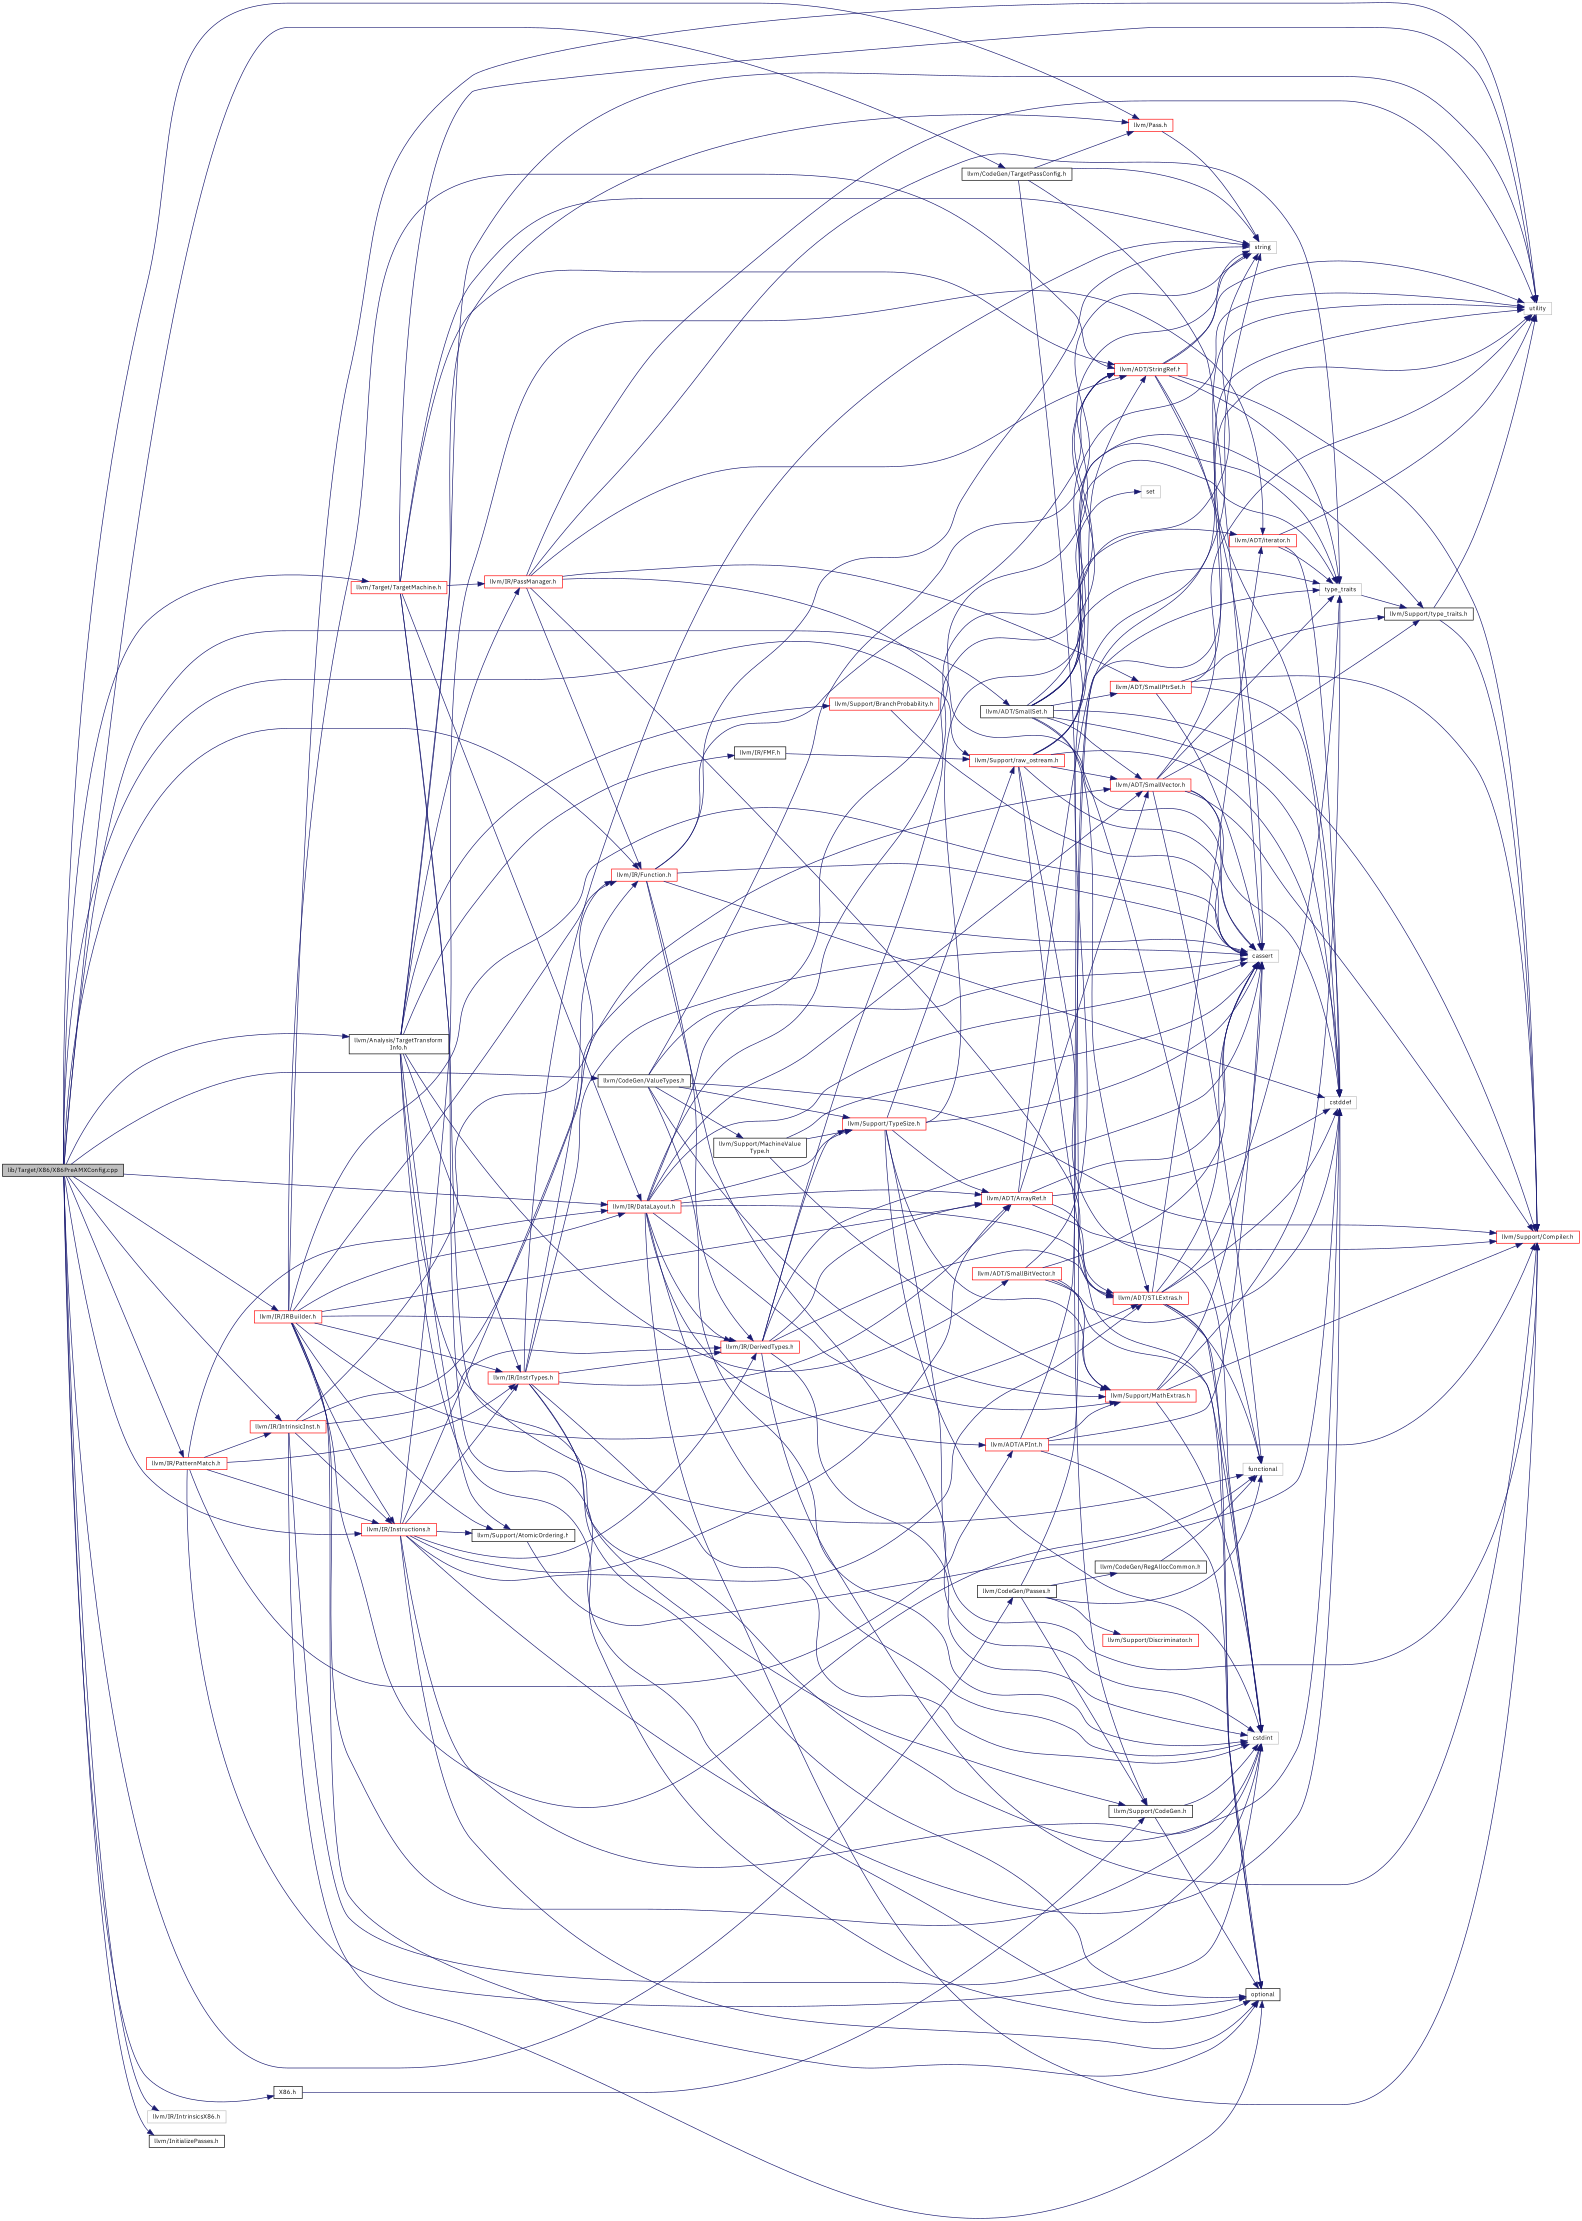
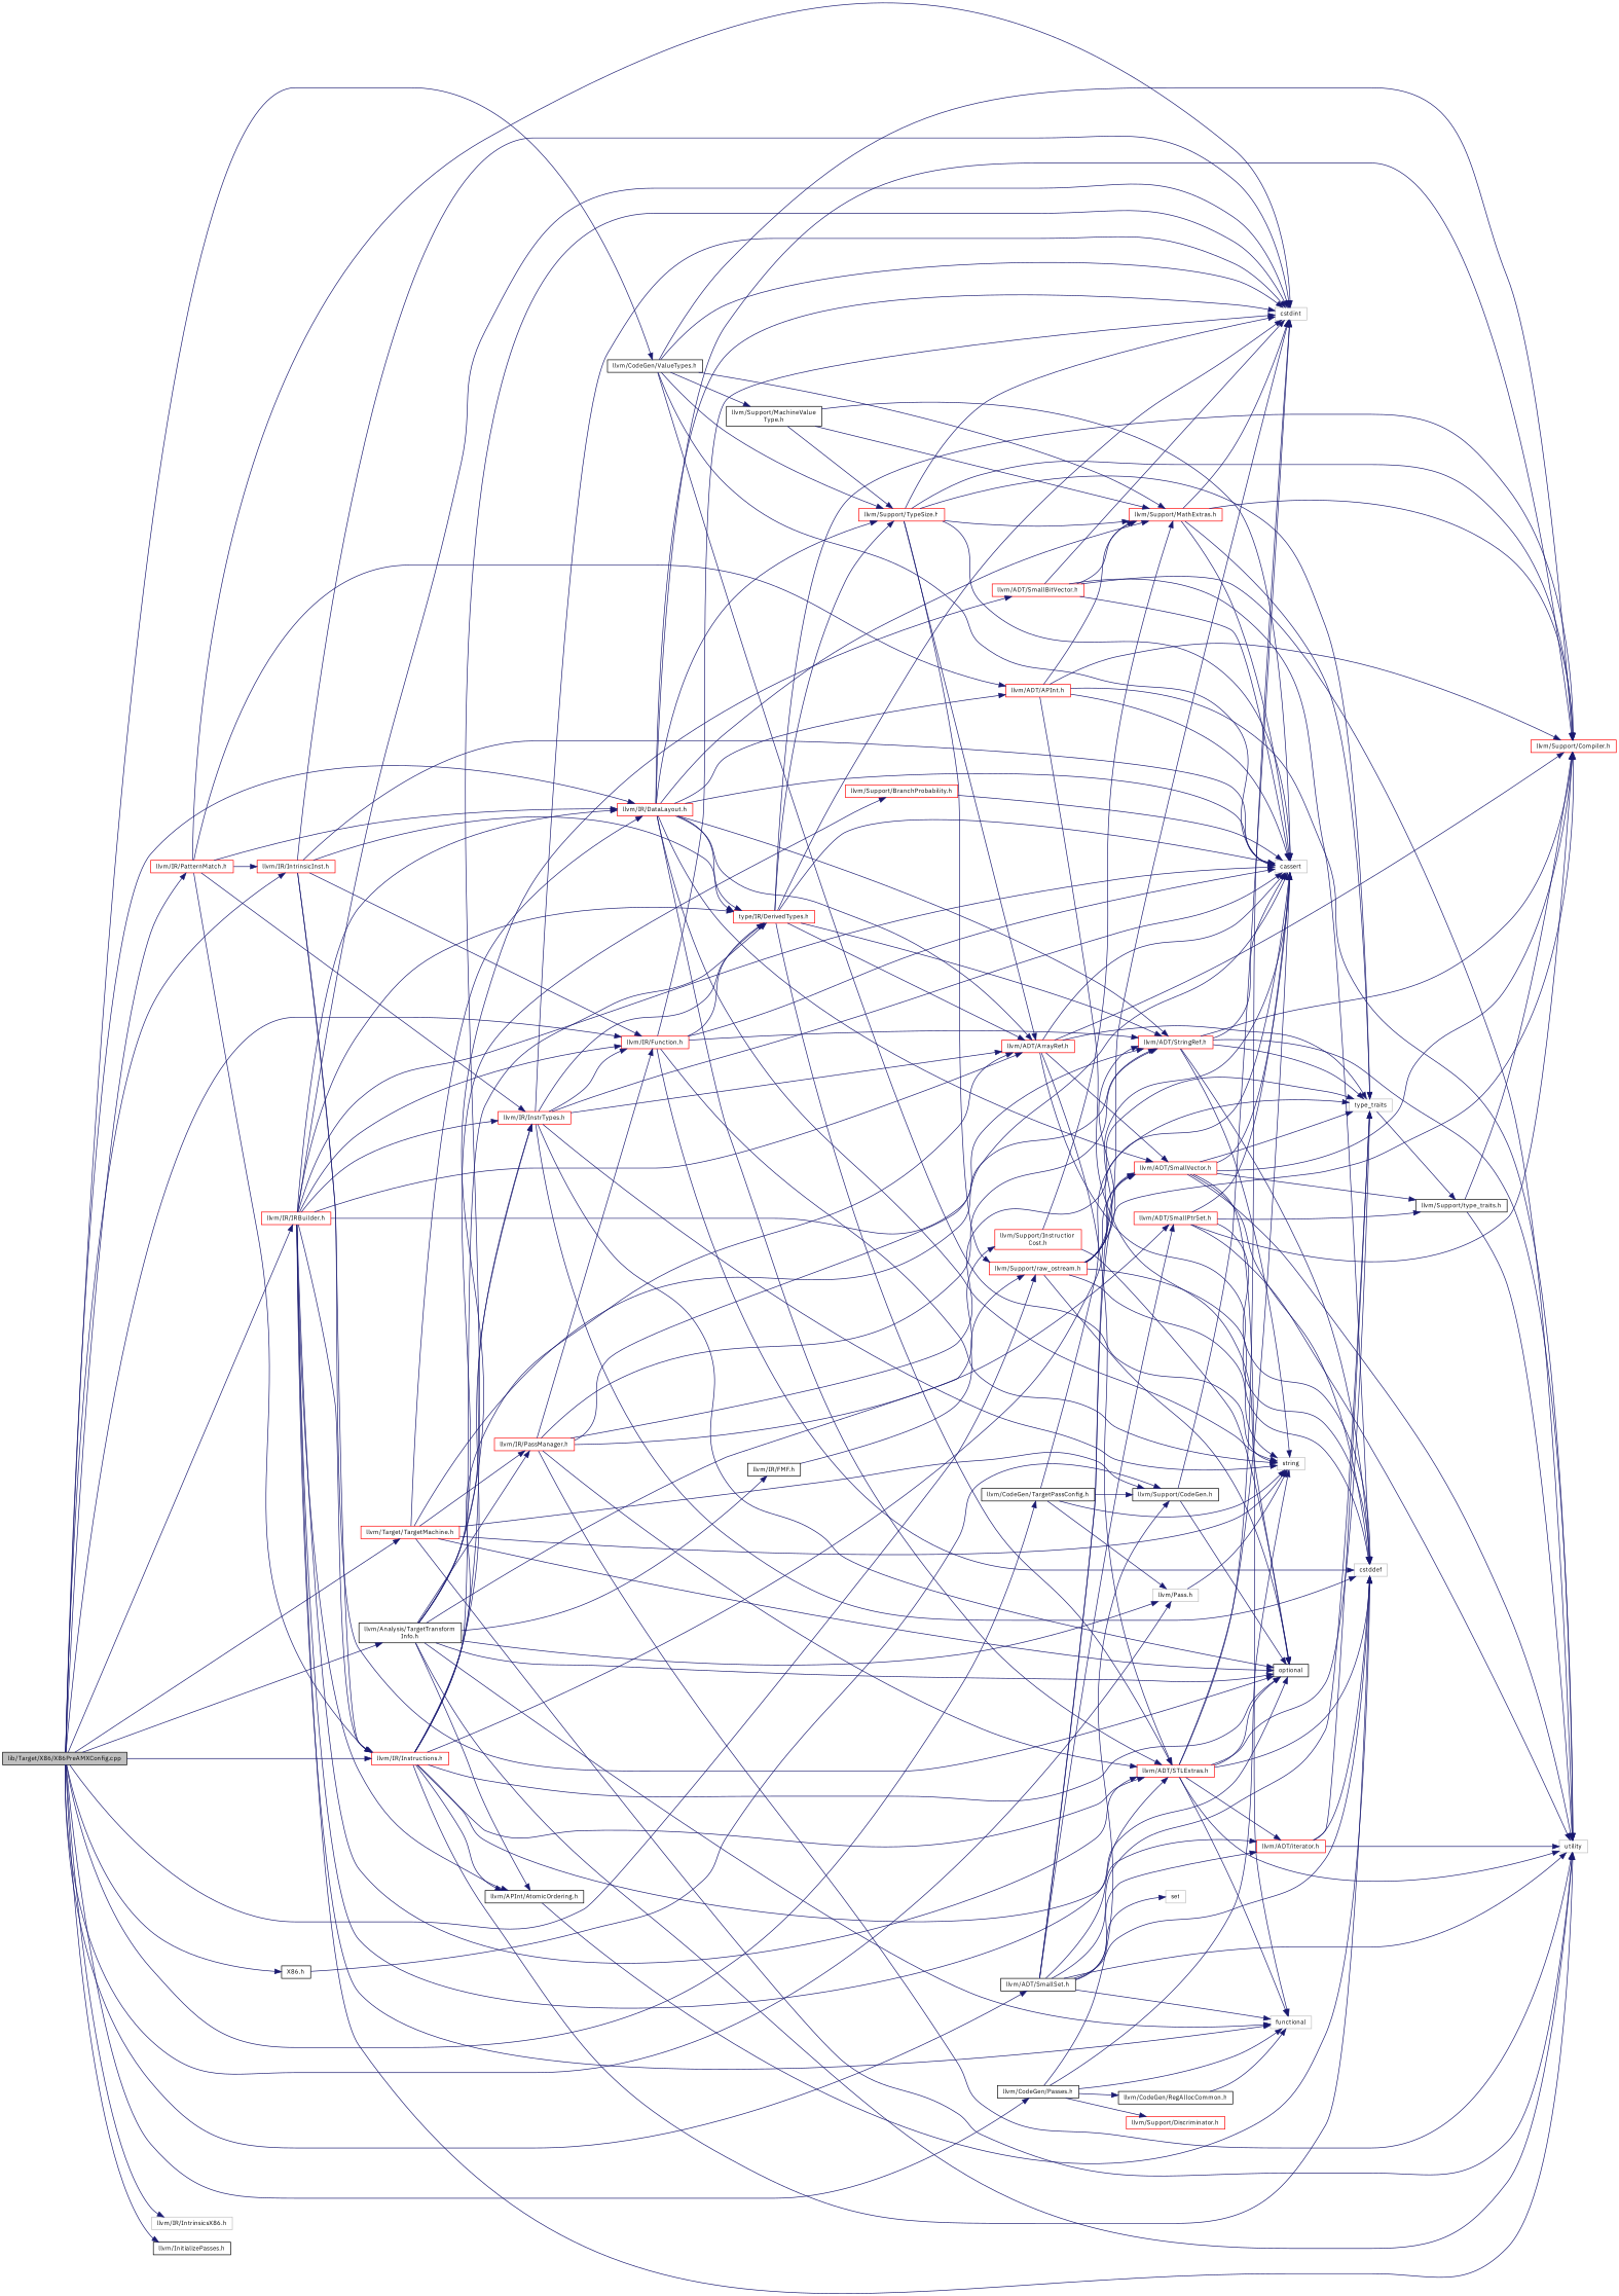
  digraph {
    fontname="IBM Plex Sans"
    rankdir=LR
    node [color=red fontname="IBM Plex Sans" fontsize=10 shape=record]
    edge [color=midnightblue fontname="IBM Plex Sans" fontsize=10 labelfontname=Helvetica labelfontsize=10 style=solid]
    n1 [color=black fillcolor=grey75 fontcolor=black height=0.2 label="lib/Target/X86/X86PreAMXConfig.cpp" style=filled width=0.4]
    n2 [color=black height=0.2 label="X86.h" width=0.4]
    n3 [color=black height=0.2 label="llvm/ADT/SmallSet.h" width=0.4]
    n4 [color=black height=0.2 label="llvm/Analysis/TargetTransform\lInfo.h" width=0.4]
    n5 [height=0.2 label="llvm/Support/raw_ostream.h" width=0.4]
    n6 [height=0.2 label="llvm/IR/Function.h" width=0.4]
-   n7 [height=0.2 label="llvm/Pass.h" width=0.4]
+   n7 [color=grey75 height=0.2 label="llvm/Pass.h" width=0.4]
    n8 [color=black height=0.2 label="llvm/CodeGen/Passes.h" width=0.4]
    n9 [color=black height=0.2 label="llvm/CodeGen/TargetPassConfig.h" width=0.4]
    n10 [color=black height=0.2 label="llvm/CodeGen/ValueTypes.h" width=0.4]
    n11 [height=0.2 label="llvm/IR/DataLayout.h" width=0.4]
    n12 [height=0.2 label="llvm/IR/IRBuilder.h" width=0.4]
    n13 [height=0.2 label="llvm/IR/Instructions.h" width=0.4]
    n14 [height=0.2 label="llvm/IR/IntrinsicInst.h" width=0.4]
    n15 [color=grey75 height=0.2 label="llvm/IR/IntrinsicsX86.h" width=0.4]
    n16 [height=0.2 label="llvm/IR/PatternMatch.h" width=0.4]
    n17 [color=black height=0.2 label="llvm/InitializePasses.h" width=0.4]
    n18 [height=0.2 label="llvm/Target/TargetMachine.h" width=0.4]
    n19 [color=black height=0.2 label="llvm/Support/CodeGen.h" width=0.4]
    n20 [height=0.2 label="llvm/ADT/SmallPtrSet.h" width=0.4]
    n21 [height=0.2 label="llvm/Support/Compiler.h" width=0.4]
    n22 [color=black height=0.2 label="llvm/Support/type_traits.h" width=0.4]
    n23 [color=grey75 height=0.2 label=type_traits width=0.4]
    n24 [color=grey75 height=0.2 label=utility width=0.4]
    n25 [color=grey75 height=0.2 label=cstddef width=0.4]
    n26 [height=0.2 label="llvm/ADT/SmallVector.h" width=0.4]
    n27 [color=grey75 height=0.2 label=functional width=0.4]
    n28 [height=0.2 label="llvm/ADT/STLExtras.h" width=0.4]
    n29 [height=0.2 label="llvm/ADT/iterator.h" width=0.4]
    n30 [color=grey75 height=0.2 label=set width=0.4]
    n31 [color=black height=0.2 label=optional width=0.4]
    n32 [height=0.2 label="llvm/ADT/SmallBitVector.h" width=0.4]
    n33 [color=black height=0.2 label="llvm/IR/FMF.h" width=0.4]
    n34 [height=0.2 label="llvm/IR/InstrTypes.h" width=0.4]
    n35 [height=0.2 label="llvm/IR/PassManager.h" width=0.4]
-   n36 [color=black height=0.2 label="llvm/Support/AtomicOrdering.h" width=0.4]
+   n36 [color=black height=0.2 label="llvm/APInt/AtomicOrdering.h" width=0.4]
    n37 [height=0.2 label="llvm/Support/BranchProbability.h" width=0.4]
+   n38 [height=0.2 label="llvm/Support/Instruction\lCost.h" width=0.4]
    n39 [color=grey75 height=0.2 label=cstdint width=0.4]
    n40 [color=grey75 height=0.2 label=cassert width=0.4]
    n41 [height=0.2 label="llvm/ADT/StringRef.h" width=0.4]
    n42 [color=grey75 height=0.2 label=string width=0.4]
-   n43 [height=0.2 label="llvm/IR/DerivedTypes.h" width=0.4]
+   n43 [height=0.2 label="type/IR/DerivedTypes.h" width=0.4]
    n44 [height=0.2 label="llvm/Support/Discriminator.h" width=0.4]
    n45 [color=black height=0.2 label="llvm/CodeGen/RegAllocCommon.h" width=0.4]
    n46 [height=0.2 label="llvm/Support/MathExtras.h" width=0.4]
    n47 [height=0.2 label="llvm/Support/TypeSize.h" width=0.4]
    n48 [color=black height=0.2 label="llvm/Support/MachineValue\lType.h" width=0.4]
    n49 [height=0.2 label="llvm/ADT/ArrayRef.h" width=0.4]
    n50 [height=0.2 label="llvm/ADT/APInt.h" width=0.4]
    n1 -> n2
    n1 -> n3
    n1 -> n4
    n1 -> n5
    n1 -> n6
    n1 -> n7
    n1 -> n8
    n1 -> n9
    n1 -> n10
    n1 -> n11
    n1 -> n12
    n1 -> n13
    n1 -> n14
    n1 -> n15
    n1 -> n16
    n1 -> n17
    n1 -> n18
    n2 -> n19
    n3 -> n20
    n3 -> n21
-   n3 -> n22
    n3 -> n23
    n3 -> n24
    n3 -> n25
    n3 -> n26
    n3 -> n27
    n3 -> n28
    n3 -> n29
    n3 -> n30
    n4 -> n7
    n4 -> n24
    n4 -> n27
    n4 -> n31
    n4 -> n32
    n4 -> n33
    n4 -> n34
    n4 -> n35
    n4 -> n36
    n4 -> n37
+   n4 -> n38
    n5 -> n23
    n5 -> n25
    n5 -> n26
    n5 -> n31
    n5 -> n39
    n5 -> n40
    n5 -> n41
    n5 -> n42
    n6 -> n25
    n6 -> n39
    n6 -> n40
    n6 -> n41
    n6 -> n42
    n6 -> n43
    n7 -> n42
    n8 -> n19
    n8 -> n27
    n8 -> n42
    n8 -> n44
    n8 -> n45
    n9 -> n7
    n9 -> n19
    n9 -> n40
    n9 -> n42
    n10 -> n21
    n10 -> n39
    n10 -> n40
    n10 -> n42
    n10 -> n46
    n10 -> n47
    n10 -> n48
    n11 -> n21
    n11 -> n26
    n11 -> n28
    n11 -> n39
    n11 -> n40
    n11 -> n41
    n11 -> n42
    n11 -> n43
    n11 -> n46
    n11 -> n47
    n11 -> n49
    n11 -> n50
    n12 -> n6
    n12 -> n11
    n12 -> n13
    n12 -> n24
    n12 -> n27
    n12 -> n28
    n12 -> n31
    n12 -> n34
    n12 -> n36
    n12 -> n39
    n12 -> n40
    n12 -> n41
    n12 -> n43
    n12 -> n49
    n13 -> n25
    n13 -> n26
    n13 -> n28
    n13 -> n29
    n13 -> n31
    n13 -> n34
    n13 -> n36
    n13 -> n39
    n13 -> n43
    n13 -> n49
    n14 -> n6
    n14 -> n13
    n14 -> n31
    n14 -> n39
    n14 -> n40
    n14 -> n43
    n16 -> n11
    n16 -> n13
    n16 -> n14
    n16 -> n34
    n16 -> n39
    n16 -> n50
    n18 -> n11
    n18 -> n19
    n18 -> n24
    n18 -> n31
    n18 -> n35
    n18 -> n41
    n18 -> n42
    n19 -> n31
    n19 -> n39
    n20 -> n21
    n20 -> n22
    n20 -> n24
    n20 -> n25
    n20 -> n40
    n22 -> n21
    n22 -> n24
    n23 -> n22
    n26 -> n21
    n26 -> n22
    n26 -> n23
    n26 -> n24
    n26 -> n25
    n26 -> n27
    n26 -> n40
    n28 -> n23
+   n28 -> n24
    n28 -> n25
    n28 -> n27
    n28 -> n29
    n28 -> n31
    n28 -> n39
    n28 -> n40
    n29 -> n23
    n29 -> n24
    n29 -> n25
    n32 -> n24
    n32 -> n25
    n32 -> n39
    n32 -> n40
    n32 -> n46
    n33 -> n5
    n34 -> n6
    n34 -> n25
    n34 -> n31
    n34 -> n39
    n34 -> n40
    n34 -> n42
    n34 -> n43
    n34 -> n49
    n35 -> n6
    n35 -> n20
    n35 -> n23
    n35 -> n24
    n35 -> n28
    n35 -> n40
    n35 -> n41
    n36 -> n25
    n37 -> n40
+   n38 -> n31
+   n38 -> n46
    n41 -> n21
    n41 -> n23
    n41 -> n24
    n41 -> n25
    n41 -> n40
    n41 -> n42
    n43 -> n21
    n43 -> n28
    n43 -> n39
    n43 -> n40
    n43 -> n41
    n43 -> n47
    n43 -> n49
    n45 -> n27
    n46 -> n21
    n46 -> n23
    n46 -> n39
    n46 -> n40
    n47 -> n5
    n47 -> n21
    n47 -> n23
    n47 -> n39
    n47 -> n40
    n47 -> n46
    n47 -> n49
    n48 -> n40
    n48 -> n46
    n48 -> n47
    n49 -> n21
    n49 -> n23
    n49 -> n25
    n49 -> n26
    n49 -> n28
    n49 -> n40
    n50 -> n21
    n50 -> n24
    n50 -> n31
    n50 -> n40
    n50 -> n46
  }
